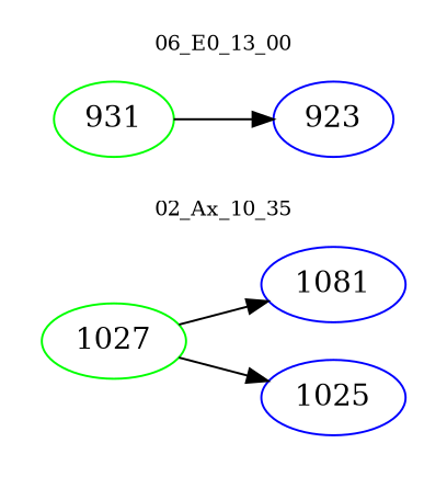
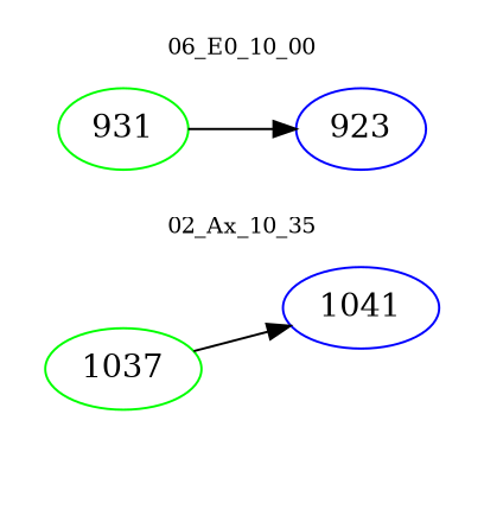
  digraph {
    rankdir=LR
    node [color=blue]
    edge [color=black]
-   n1 [color=green label=1027]
-   n2 [label=1025]
-   n3 [label=1081]
+   n1 [color=green label=1037]
+   n3 [label=1041]
    n4 [color=green label=931]
    n5 [label=923]
    subgraph cluster_1 {
      color=white
      fontsize=10
      label="02_Ax_10_35"
      n1
-     n2
      n3
    }
    subgraph cluster_2 {
      color=white
      fontsize=10
-     label="06_E0_13_00"
+     label="06_E0_10_00"
      n4
      n5
    }
-   n1 -> n2
    n1 -> n3
    n4 -> n5
  }
